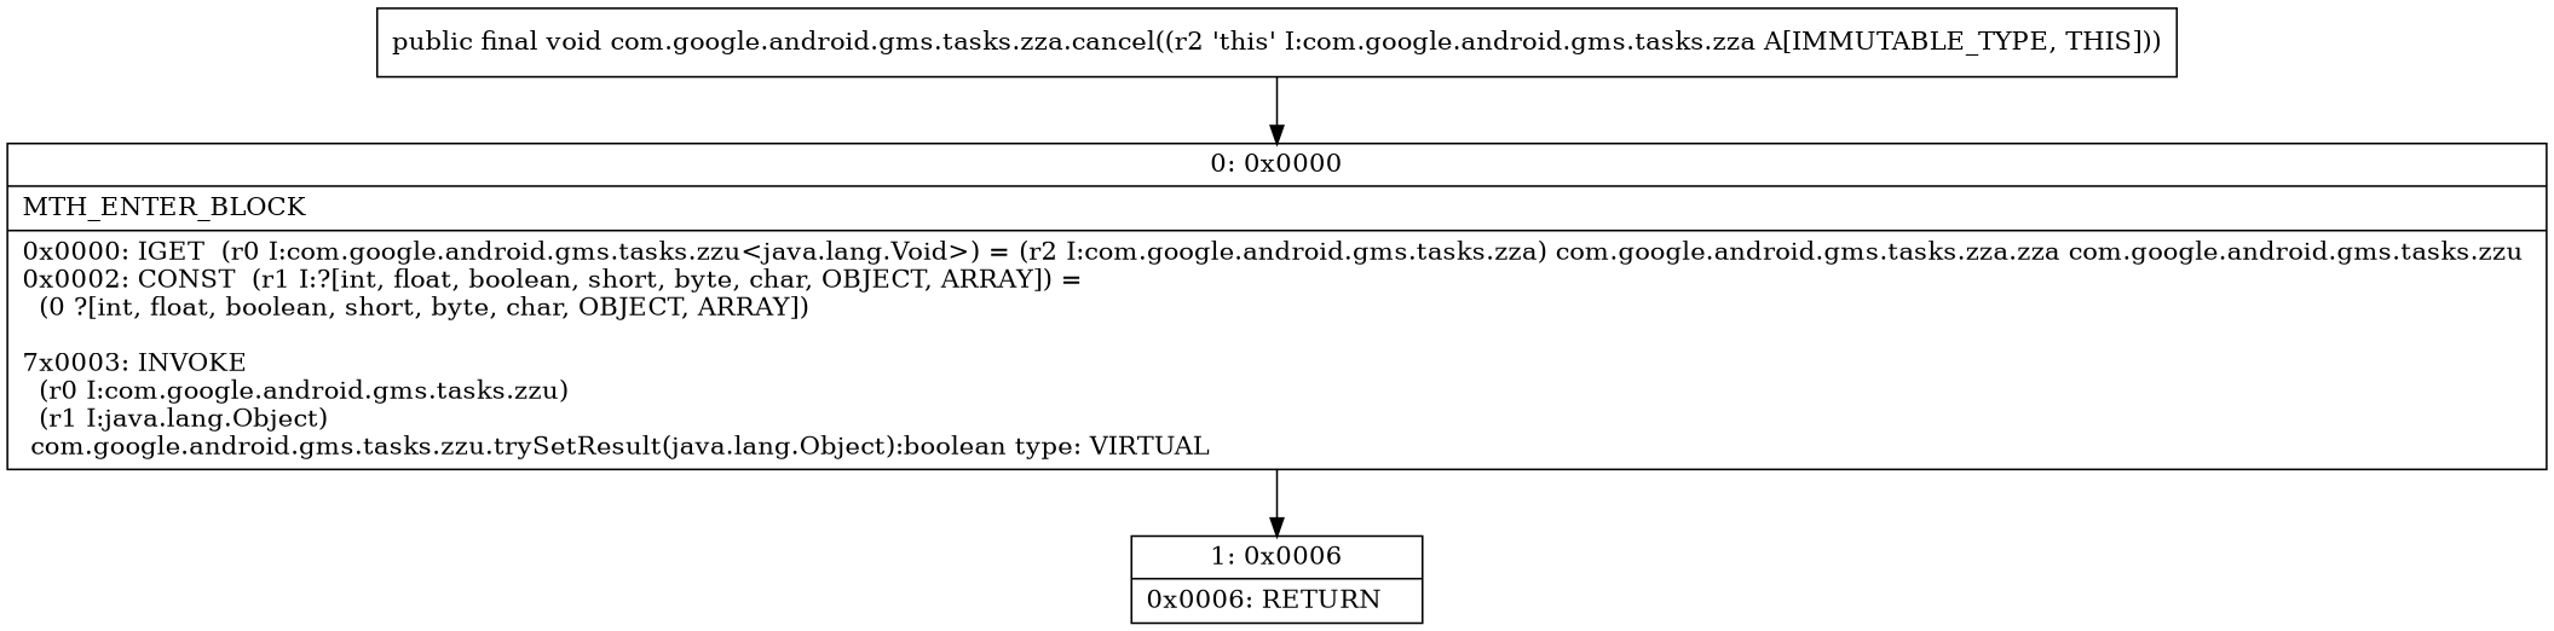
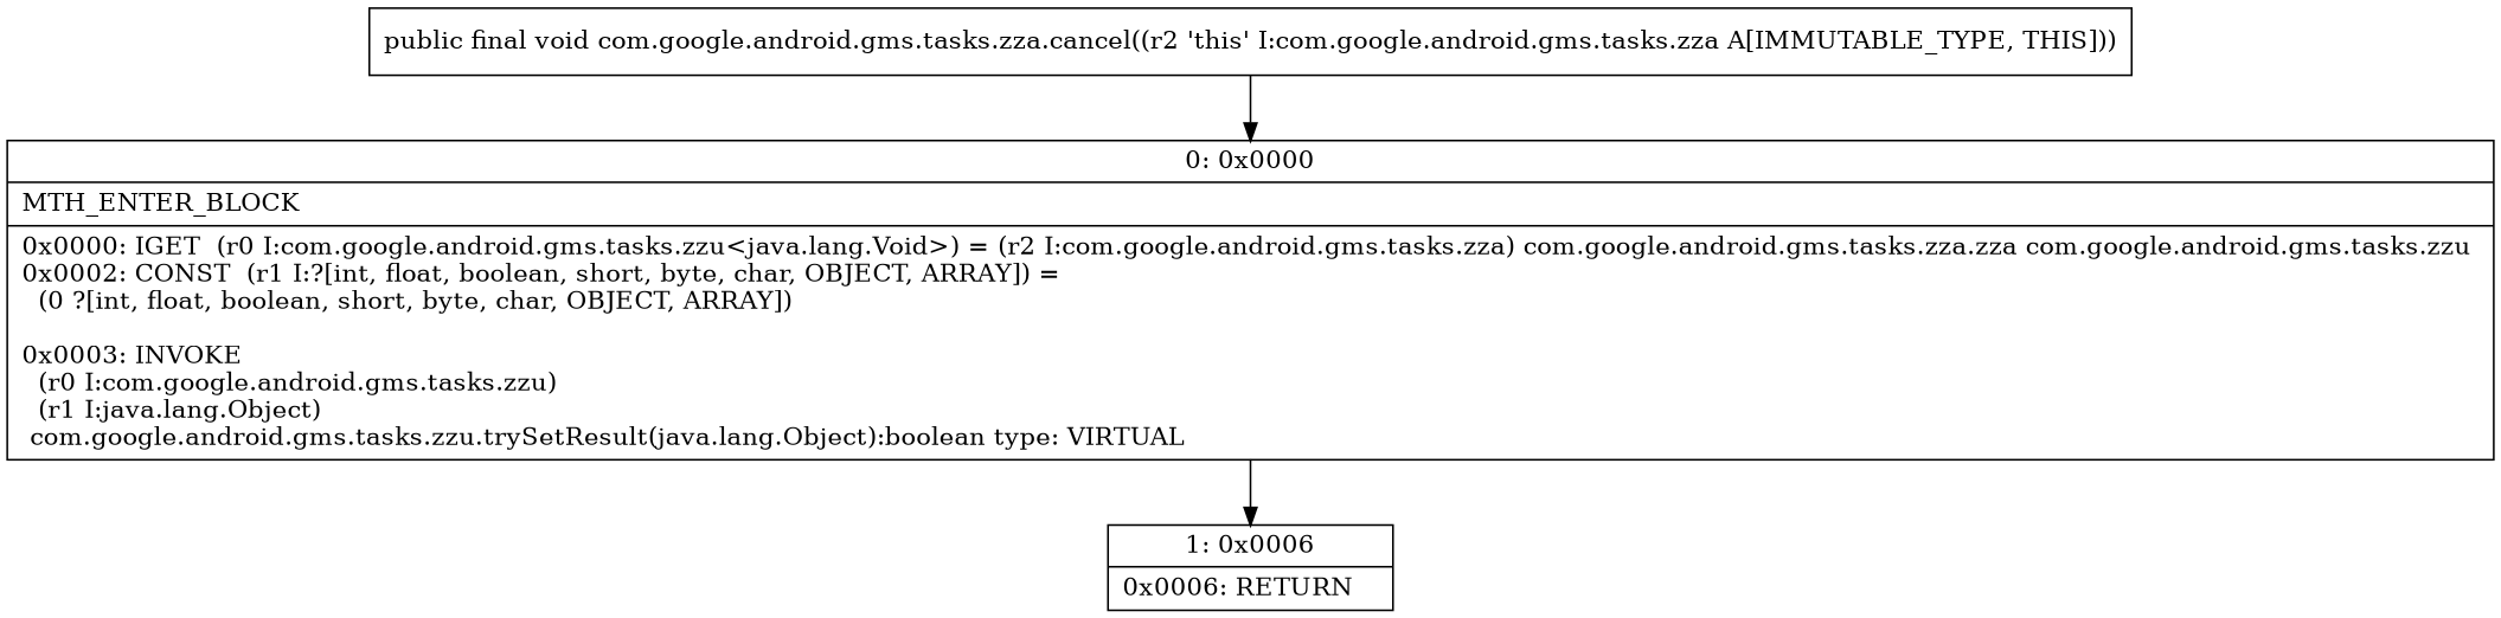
  digraph {
    node [shape=record]
-   n1 [label="{0\:\ 0x0000|MTH_ENTER_BLOCK\l|0x0000: IGET  (r0 I:com.google.android.gms.tasks.zzu\<java.lang.Void\>) = (r2 I:com.google.android.gms.tasks.zza) com.google.android.gms.tasks.zza.zza com.google.android.gms.tasks.zzu \l0x0002: CONST  (r1 I:?[int, float, boolean, short, byte, char, OBJECT, ARRAY]) = \l  (0 ?[int, float, boolean, short, byte, char, OBJECT, ARRAY])\l \l7x0003: INVOKE  \l  (r0 I:com.google.android.gms.tasks.zzu)\l  (r1 I:java.lang.Object)\l com.google.android.gms.tasks.zzu.trySetResult(java.lang.Object):boolean type: VIRTUAL \l}"]
+   n1 [label="{0\:\ 0x0000|MTH_ENTER_BLOCK\l|0x0000: IGET  (r0 I:com.google.android.gms.tasks.zzu\<java.lang.Void\>) = (r2 I:com.google.android.gms.tasks.zza) com.google.android.gms.tasks.zza.zza com.google.android.gms.tasks.zzu \l0x0002: CONST  (r1 I:?[int, float, boolean, short, byte, char, OBJECT, ARRAY]) = \l  (0 ?[int, float, boolean, short, byte, char, OBJECT, ARRAY])\l \l0x0003: INVOKE  \l  (r0 I:com.google.android.gms.tasks.zzu)\l  (r1 I:java.lang.Object)\l com.google.android.gms.tasks.zzu.trySetResult(java.lang.Object):boolean type: VIRTUAL \l}"]
    n2 [label="{1\:\ 0x0006|0x0006: RETURN   \l}"]
    n3 [label="{public final void com.google.android.gms.tasks.zza.cancel((r2 'this' I:com.google.android.gms.tasks.zza A[IMMUTABLE_TYPE, THIS])) }"]
    n1 -> n2
    n3 -> n1
  }
